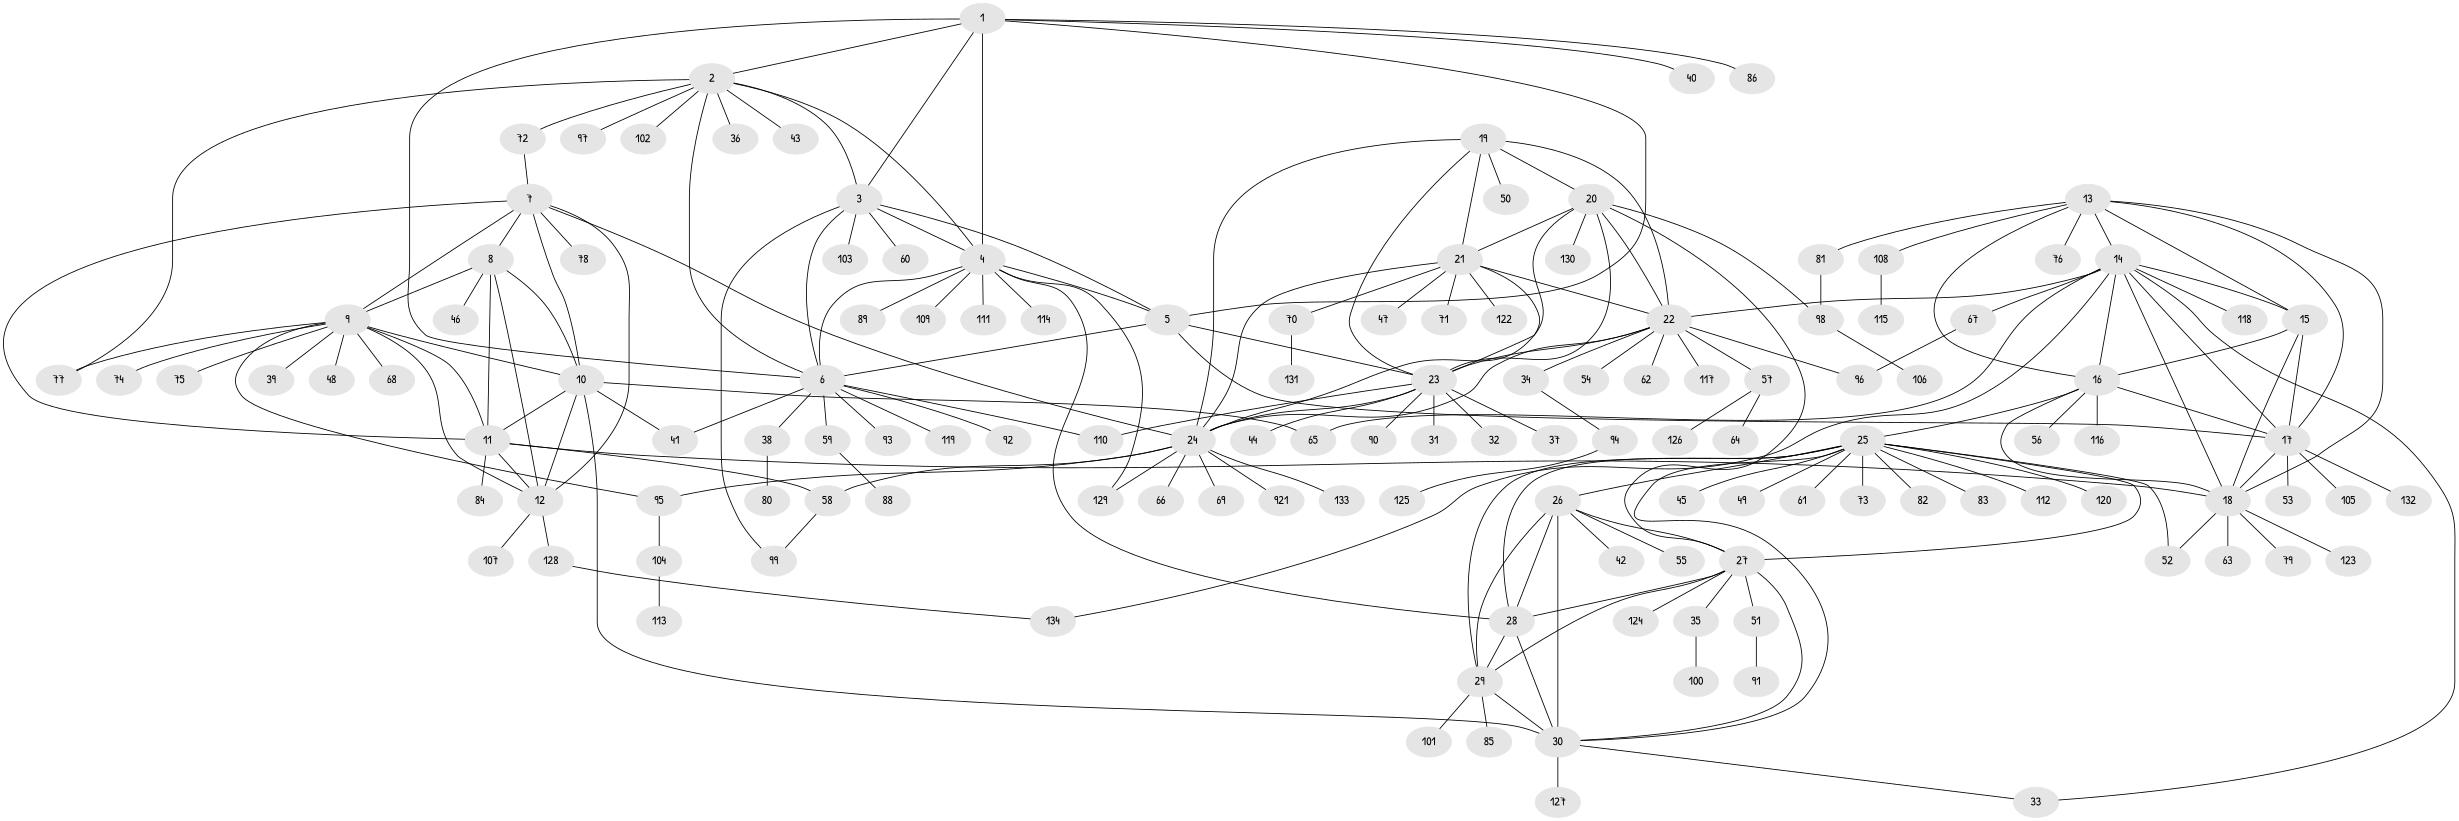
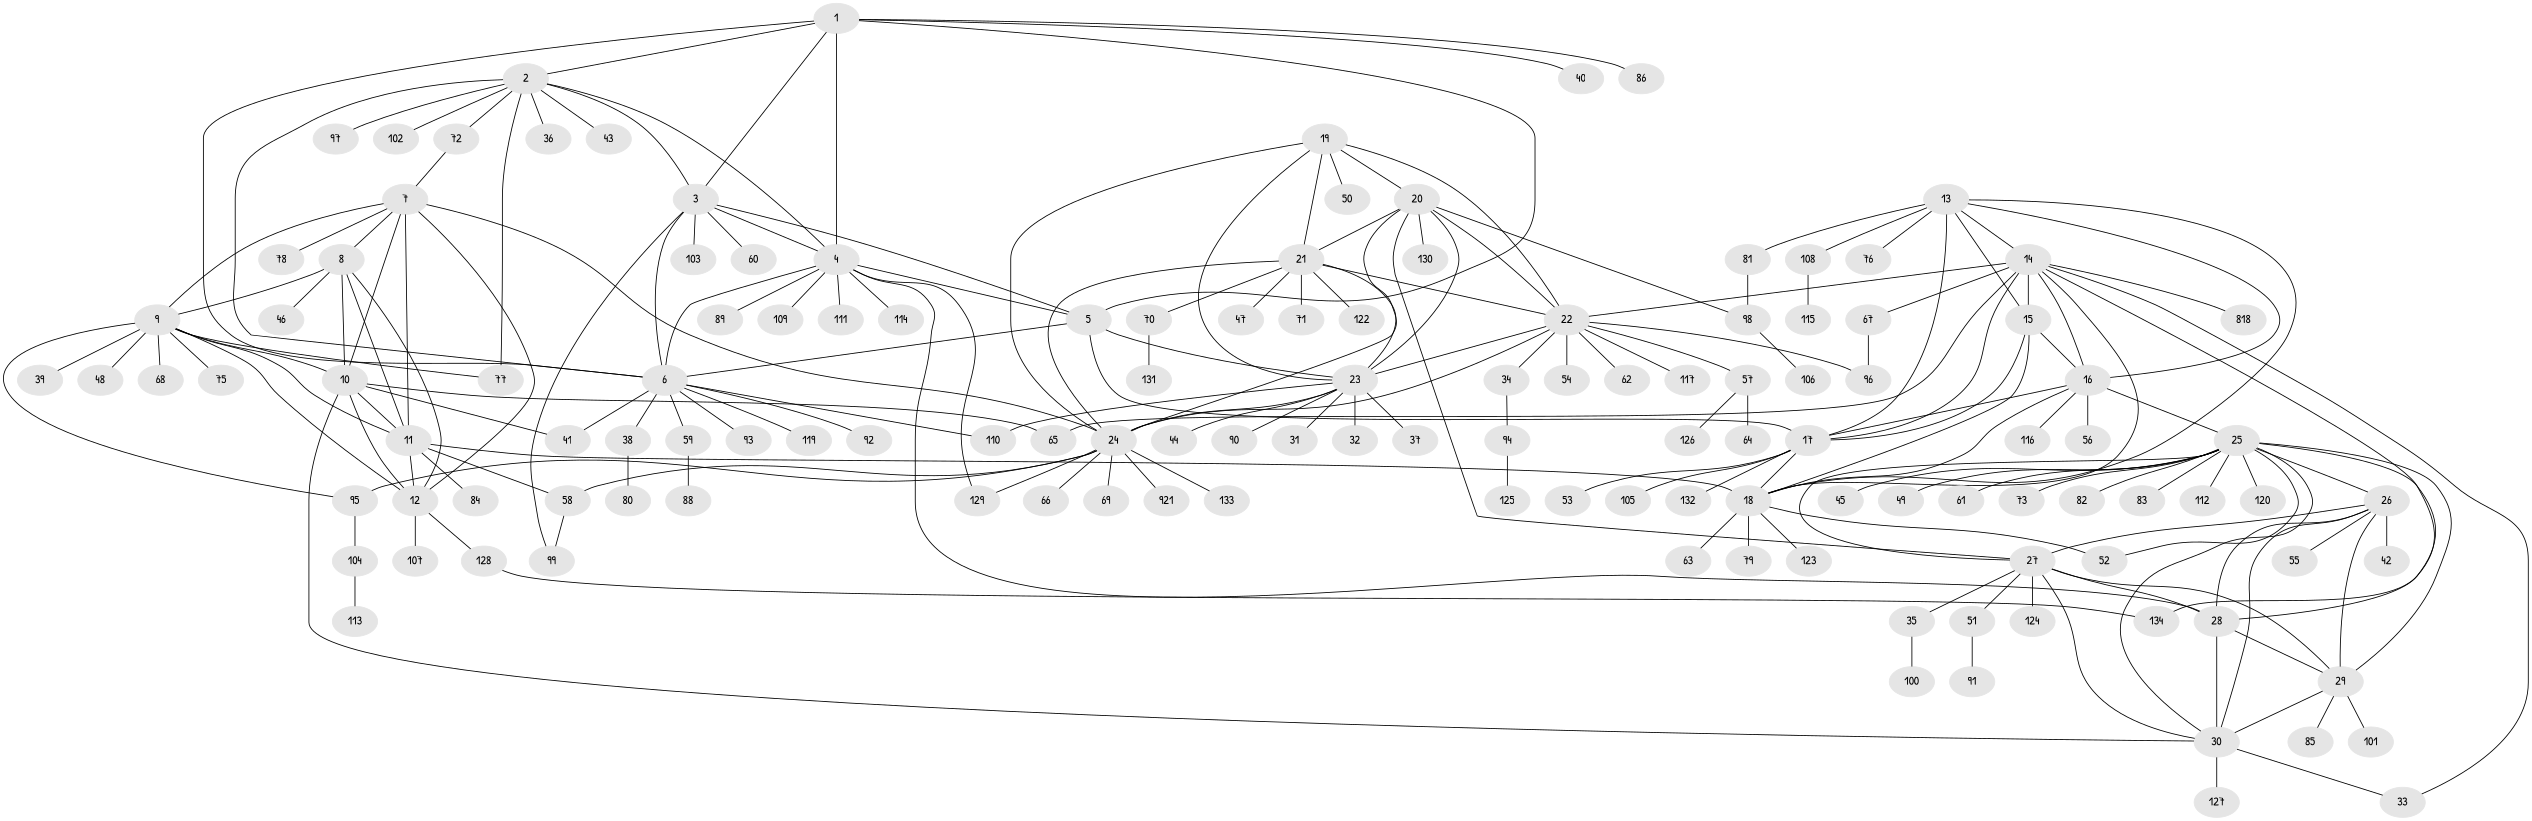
  graph {
    fontname="Patrick Hand"
    node [color=gray90 fontname="Patrick Hand" style=filled]
    edge [fontname="Patrick Hand"]
    1
    2
    3
    4
    5
    6
    40
    86
    36
    43
    72
    77
    97
    102
    60
    99
    103
    28
    89
    109
    111
    114
    129
    17
    23
    38
    41
    59
    92
    93
    110
    119
    7
    8
    9
    10
    11
    12
    24
    78
    30
    29
    18
    53
    105
    132
    31
    32
    37
    44
    90
    80
    88
    46
    39
    48
    68
-   74
    75
    95
    65
    58
    84
    107
    128
    66
    69
    n68 [label=921]
    133
    104
    33
    127
    52
    63
    79
    123
    134
    13
    14
    15
    16
    76
    81
    108
    22
    67
-   118
+   118 [label=818]
    25
    56
    116
    98
    115
    34
    54
    57
    62
    96
    117
    27
    26
    45
    49
    61
    73
    82
    83
    112
    120
    19
    20
    21
    50
    130
    47
    70
    71
    122
    35
    51
    124
    106
    131
    94
    64
    126
    42
    55
    85
    101
    100
    91
    125
    113
    1 -- 2
    1 -- 3
    1 -- 4
    1 -- 5
    1 -- 6
    1 -- 40
    1 -- 86
    2 -- 3
    2 -- 4
    2 -- 6
    2 -- 36
    2 -- 43
    2 -- 72
    2 -- 77
    2 -- 97
    2 -- 102
    3 -- 4
    3 -- 5
    3 -- 6
    3 -- 60
    3 -- 99
    3 -- 103
    4 -- 5
    4 -- 6
    4 -- 28
    4 -- 89
    4 -- 109
    4 -- 111
    4 -- 114
    4 -- 129
    5 -- 6
    5 -- 17
    5 -- 23
    6 -- 38
    6 -- 41
    6 -- 59
    6 -- 92
    6 -- 93
    6 -- 110
    6 -- 119
    72 -- 7
    28 -- 30
    28 -- 29
    17 -- 18
    17 -- 53
    17 -- 105
    17 -- 132
    23 -- 110
    23 -- 24
    23 -- 31
    23 -- 32
    23 -- 37
    23 -- 44
    23 -- 90
    38 -- 80
    59 -- 88
    7 -- 8
    7 -- 9
    7 -- 10
    7 -- 11
    7 -- 12
    7 -- 24
    7 -- 78
    8 -- 9
    8 -- 10
    8 -- 11
    8 -- 12
    8 -- 46
    9 -- 77
    9 -- 10
    9 -- 11
    9 -- 12
    9 -- 39
    9 -- 48
    9 -- 68
-   9 -- 74
    9 -- 75
    9 -- 95
    10 -- 41
    10 -- 11
    10 -- 12
    10 -- 30
    10 -- 65
    11 -- 12
    11 -- 18
    11 -- 58
    11 -- 84
    12 -- 107
    12 -- 128
    24 -- 129
    24 -- 95
    24 -- 58
    24 -- 66
    24 -- 69
    24 -- n68
    24 -- 133
    30 -- 33
    30 -- 127
    29 -- 30
    29 -- 85
    29 -- 101
    18 -- 52
    18 -- 63
    18 -- 79
    18 -- 123
    95 -- 104
    58 -- 99
    128 -- 134
    104 -- 113
    13 -- 17
    13 -- 18
    13 -- 14
    13 -- 15
    13 -- 16
    13 -- 76
    13 -- 81
    13 -- 108
    14 -- 17
    14 -- 18
    14 -- 65
    14 -- 33
    14 -- 134
    14 -- 15
    14 -- 16
    14 -- 22
    14 -- 67
    14 -- 118
    15 -- 17
    15 -- 18
    15 -- 16
    16 -- 17
    16 -- 18
    16 -- 25
    16 -- 56
    16 -- 116
    81 -- 98
    108 -- 115
    22 -- 23
    22 -- 24
    22 -- 34
    22 -- 54
    22 -- 57
    22 -- 62
    22 -- 96
    22 -- 117
    67 -- 96
    25 -- 28
    25 -- 30
    25 -- 29
    25 -- 52
    25 -- 27
    25 -- 26
    25 -- 45
    25 -- 49
    25 -- 61
    25 -- 73
    25 -- 82
    25 -- 83
    25 -- 112
    25 -- 120
    98 -- 106
    34 -- 94
    57 -- 64
    57 -- 126
    27 -- 28
    27 -- 30
    27 -- 29
    27 -- 35
    27 -- 51
    27 -- 124
    26 -- 28
    26 -- 30
    26 -- 29
    26 -- 27
    26 -- 42
    26 -- 55
    19 -- 23
    19 -- 24
    19 -- 22
    19 -- 20
    19 -- 21
    19 -- 50
    20 -- 23
    20 -- 24
    20 -- 22
    20 -- 98
    20 -- 27
    20 -- 21
    20 -- 130
    21 -- 23
    21 -- 24
    21 -- 22
    21 -- 47
    21 -- 70
    21 -- 71
    21 -- 122
    70 -- 131
    35 -- 100
    51 -- 91
    94 -- 125
  }
